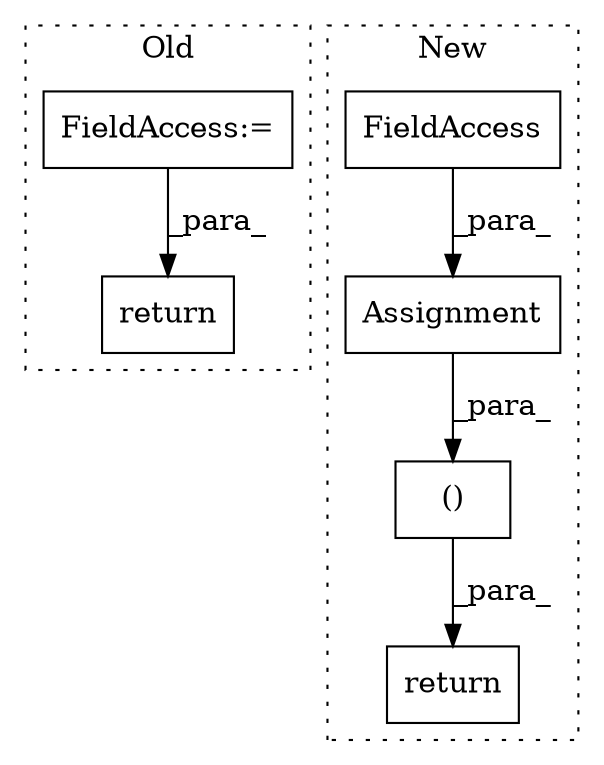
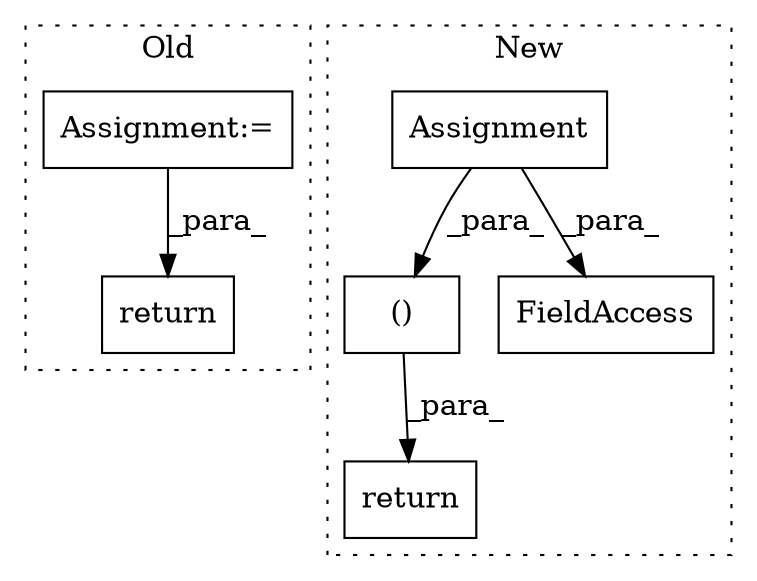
  digraph {
    node [a=41 shape=box]
    n1 [l=7 label=return s=1188]
-   n2 [a=7 l=10 label="FieldAccess:=" s=1172]
+   n2 [a=7 l=10 label="Assignment:=" s=1172]
    n3 [a=32 l="13,1" label=Assignment s="1702,1730"]
    n4 [a=106 l=53 label="()" s=1678]
    n5 [a=22 l=5 label=FieldAccess s=1717]
    n6 [l=12 label=return s=1666]
    subgraph cluster_1 {
      label=Old
      style=dotted
      n1
      n2
    }
    subgraph cluster_2 {
      label=New
      style=dotted
      n3
      n4
      n5
      n6
    }
    n2 -> n1 [label=_para_]
    n3 -> n4 [label=_para_]
    n4 -> n6 [label=_para_]
-   n5 -> n3 [label=_para_]
+   n3 -> n5 [label=_para_]
  }
